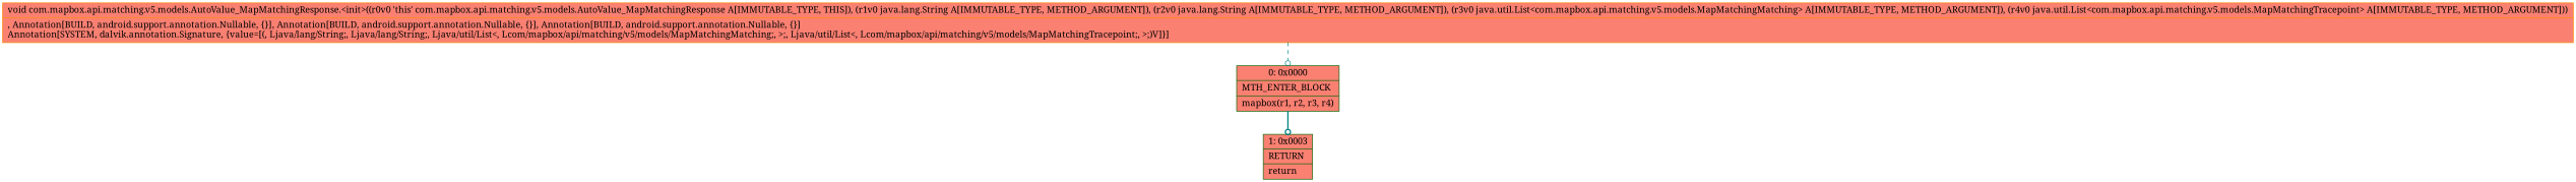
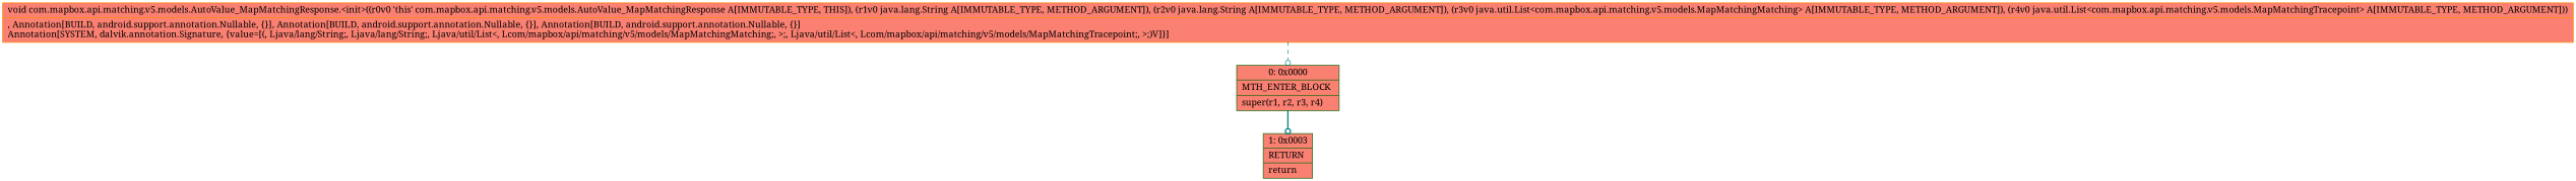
  digraph {
    fontname="Noto Serif"
    node [shape=record style=filled fillcolor=salmon color=darkgreen fontname="Noto Serif"]
    edge [color=teal arrowhead=odot fontname="Noto Serif"]
-   n1 [label="{0\:\ 0x0000|MTH_ENTER_BLOCK\l|mapbox(r1, r2, r3, r4)\l}"]
+   n1 [label="{0\:\ 0x0000|MTH_ENTER_BLOCK\l|super(r1, r2, r3, r4)\l}"]
    n2 [label="{1\:\ 0x0003|RETURN\l|return\l}"]
    n3 [label="{void com.mapbox.api.matching.v5.models.AutoValue_MapMatchingResponse.\<init\>((r0v0 'this' com.mapbox.api.matching.v5.models.AutoValue_MapMatchingResponse A[IMMUTABLE_TYPE, THIS]), (r1v0 java.lang.String A[IMMUTABLE_TYPE, METHOD_ARGUMENT]), (r2v0 java.lang.String A[IMMUTABLE_TYPE, METHOD_ARGUMENT]), (r3v0 java.util.List\<com.mapbox.api.matching.v5.models.MapMatchingMatching\> A[IMMUTABLE_TYPE, METHOD_ARGUMENT]), (r4v0 java.util.List\<com.mapbox.api.matching.v5.models.MapMatchingTracepoint\> A[IMMUTABLE_TYPE, METHOD_ARGUMENT]))  | , Annotation[BUILD, android.support.annotation.Nullable, \{\}], Annotation[BUILD, android.support.annotation.Nullable, \{\}], Annotation[BUILD, android.support.annotation.Nullable, \{\}]\lAnnotation[SYSTEM, dalvik.annotation.Signature, \{value=[(, Ljava\/lang\/String;, Ljava\/lang\/String;, Ljava\/util\/List\<, Lcom\/mapbox\/api\/matching\/v5\/models\/MapMatchingMatching;, \>;, Ljava\/util\/List\<, Lcom\/mapbox\/api\/matching\/v5\/models\/MapMatchingTracepoint;, \>;)V]\}]\l}" color=darkorange]
    n1 -> n2 [style=bold]
    n3 -> n1 [style=dashed]
  }
